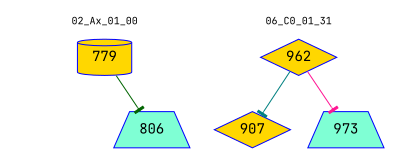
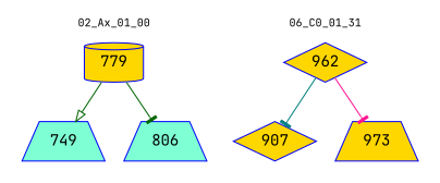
  digraph {
    fontname="JetBrains Mono"
    node [color=blue fillcolor=gold fontname="JetBrains Mono" shape=trapezium style=filled]
    edge [arrowhead=tee color=darkgreen fontname="JetBrains Mono"]
    n1 [label=779 shape=cylinder]
+   n2 [fillcolor=aquamarine label=749]
    n3 [fillcolor=aquamarine label=806]
    n4 [label=962 shape=diamond]
    n5 [label=907 shape=diamond]
-   n6 [fillcolor=aquamarine label=973]
+   n6 [label=973]
    subgraph cluster_1 {
      color=white
      fontsize=10
      label="02_Ax_01_00"
      n1
+     n2
      n3
    }
    subgraph cluster_2 {
      color=white
      fontsize=10
      label="06_C0_01_31"
      n4
      n5
      n6
    }
+   n1 -> n2 [arrowhead=onormal]
    n1 -> n3
    n4 -> n5 [color=teal]
    n4 -> n6 [color=deeppink]
  }
